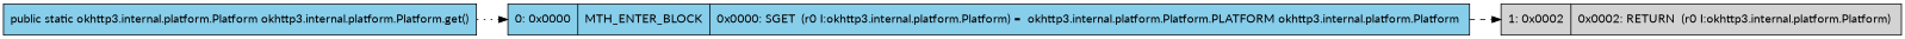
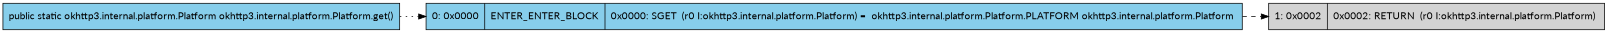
  digraph {
    rankdir=LR
    fontname=Lato
    node [shape=record style=filled fillcolor=skyblue fontname=Lato]
    edge [fontname=Lato]
-   n1 [label="{0\:\ 0x0000|MTH_ENTER_BLOCK\l|0x0000: SGET  (r0 I:okhttp3.internal.platform.Platform) =  okhttp3.internal.platform.Platform.PLATFORM okhttp3.internal.platform.Platform \l}"]
+   n1 [label="{0\:\ 0x0000|ENTER_ENTER_BLOCK\l|0x0000: SGET  (r0 I:okhttp3.internal.platform.Platform) =  okhttp3.internal.platform.Platform.PLATFORM okhttp3.internal.platform.Platform \l}"]
    n2 [label="{1\:\ 0x0002|0x0002: RETURN  (r0 I:okhttp3.internal.platform.Platform) \l}" fillcolor=lightgrey]
    n3 [label="{public static okhttp3.internal.platform.Platform okhttp3.internal.platform.Platform.get() }"]
    n1 -> n2 [style=dashed]
    n3 -> n1 [style=dotted]
  }
